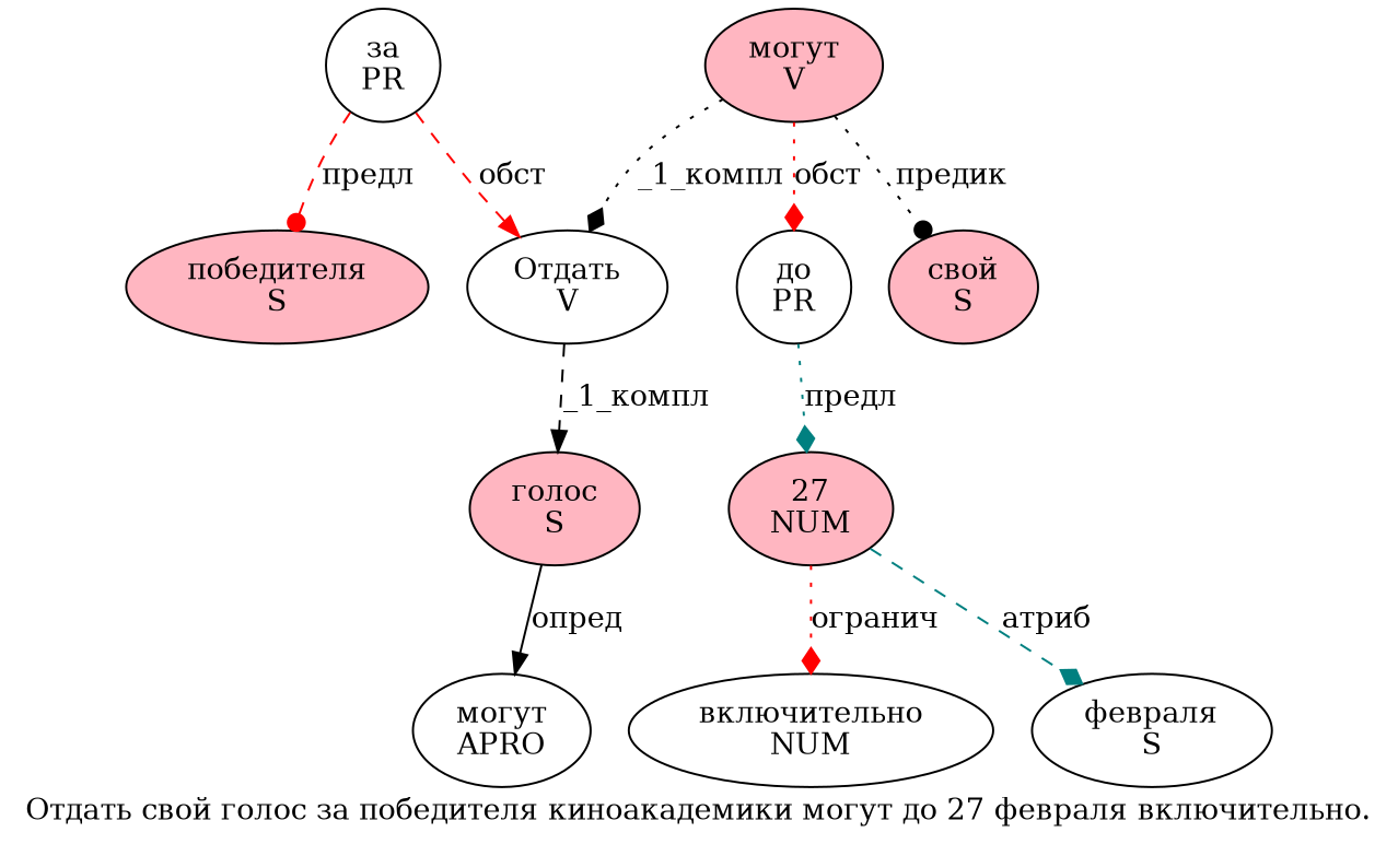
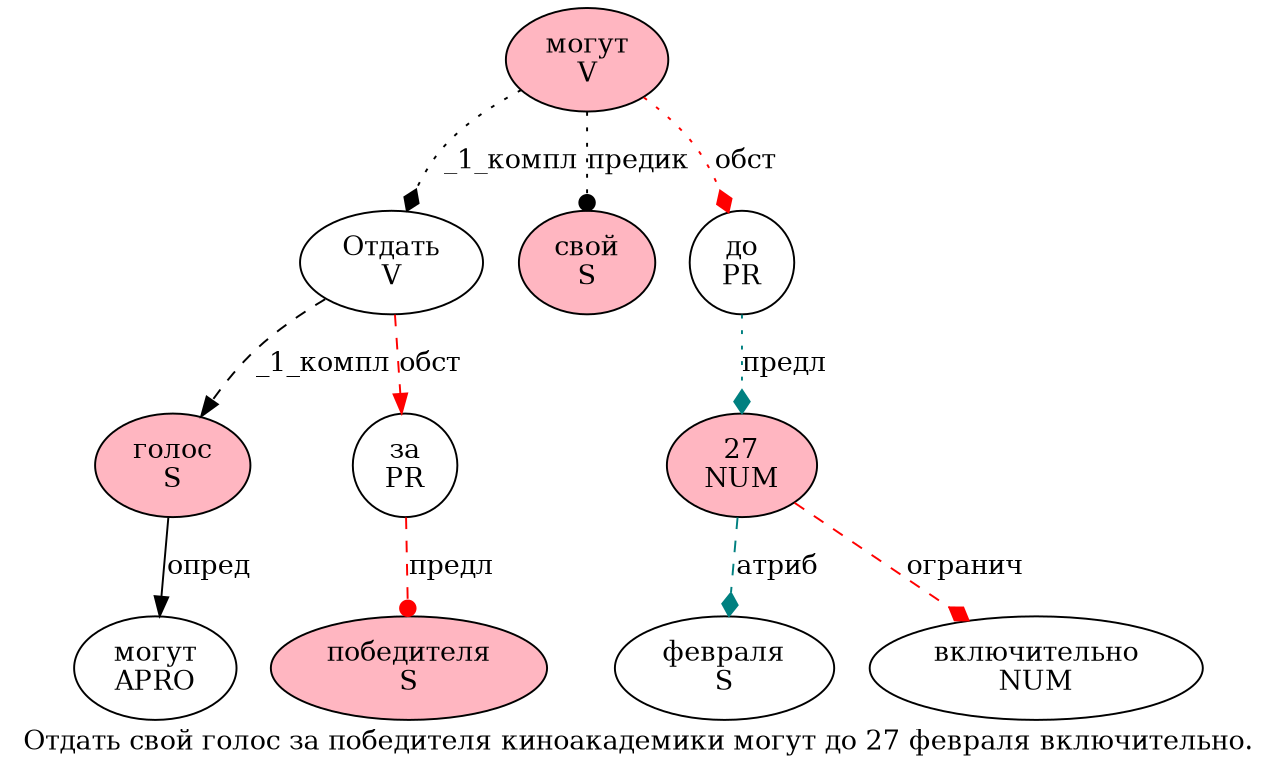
  digraph {
    label="Отдать свой голос за победителя киноакадемики могут до 27 февраля включительно."
    node [fillcolor=white penwidth=1 shape=ellipse style=filled]
    edge [arrowhead=diamond color=black style=dotted]
    n1 [label="Отдать\nV"]
    n2 [fillcolor=lightpink label="голос\nS"]
    n3 [label="за\nPR"]
    n4 [label="могут\nAPRO"]
    n5 [fillcolor=lightpink label="победителя\nS"]
    n6 [fillcolor=lightpink label="свой\nS"]
    n7 [fillcolor=lightpink label="могут\nV"]
    n8 [label="до\nPR"]
    n9 [fillcolor=lightpink label="27\nNUM"]
    n10 [label="февраля\nS"]
    n11 [label="включительно\nNUM"]
    n1 -> n2 [arrowhead=normal label="_1_компл" style=dashed]
-   n3 -> n1 [arrowhead=normal color=red label="обст" style=dashed]
+   n1 -> n3 [arrowhead=normal color=red label="обст" style=dashed]
    n2 -> n4 [arrowhead=normal label="опред" style=solid]
    n3 -> n5 [arrowhead=dot color=red label="предл" style=dashed]
    n7 -> n1 [label="_1_компл"]
    n7 -> n6 [arrowhead=dot label="предик"]
    n7 -> n8 [color=red label="обст"]
    n8 -> n9 [color=teal label="предл"]
    n9 -> n10 [color=teal label="атриб" style=dashed]
-   n9 -> n11 [color=red label="огранич"]
+   n9 -> n11 [color=red label="огранич" style=dashed]
  }
